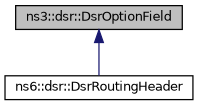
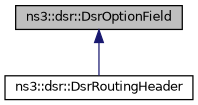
  digraph {
    node [color=black fontname=Helvetica fontsize=10 shape=record style=filled]
    n1 [fillcolor=grey75 fontcolor=black height=0.2 label="ns3::dsr::DsrOptionField" width=0.4]
-   n2 [fillcolor=white height=0.2 label="ns6::dsr::DsrRoutingHeader" width=0.4]
+   n2 [fillcolor=white height=0.2 label="ns3::dsr::DsrRoutingHeader" width=0.4]
    n1 -> n2 [color=midnightblue dir=back fontname=Helvetica fontsize=10 labelfontname=Helvetica labelfontsize=10 style=solid]
  }
